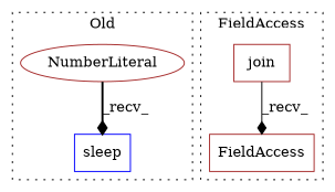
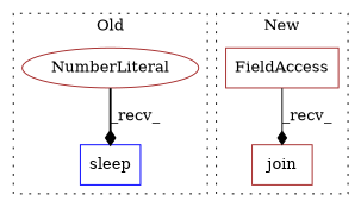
  digraph {
    node [a=32 color=brown shape=box]
    edge [arrowhead=diamond]
    n1 [color=blue l="6,1" label=sleep s="3388,3395"]
    n2 [a=34 l=1 label=NumberLiteral s=3394 shape=ellipse]
    n3 [l=6 label=join s=3685]
    n4 [a=22 l=2 label=FieldAccess s=3682]
    subgraph cluster_1 {
      label=Old
      style=dotted
      n1
      n2
    }
    subgraph cluster_2 {
-     label=FieldAccess
+     label=New
      style=dotted
      n3
      n4
    }
    n2 -> n1 [label=_recv_ style=bold]
-   n3 -> n4 [label=_recv_ style=solid]
+   n4 -> n3 [label=_recv_ style=solid]
  }
